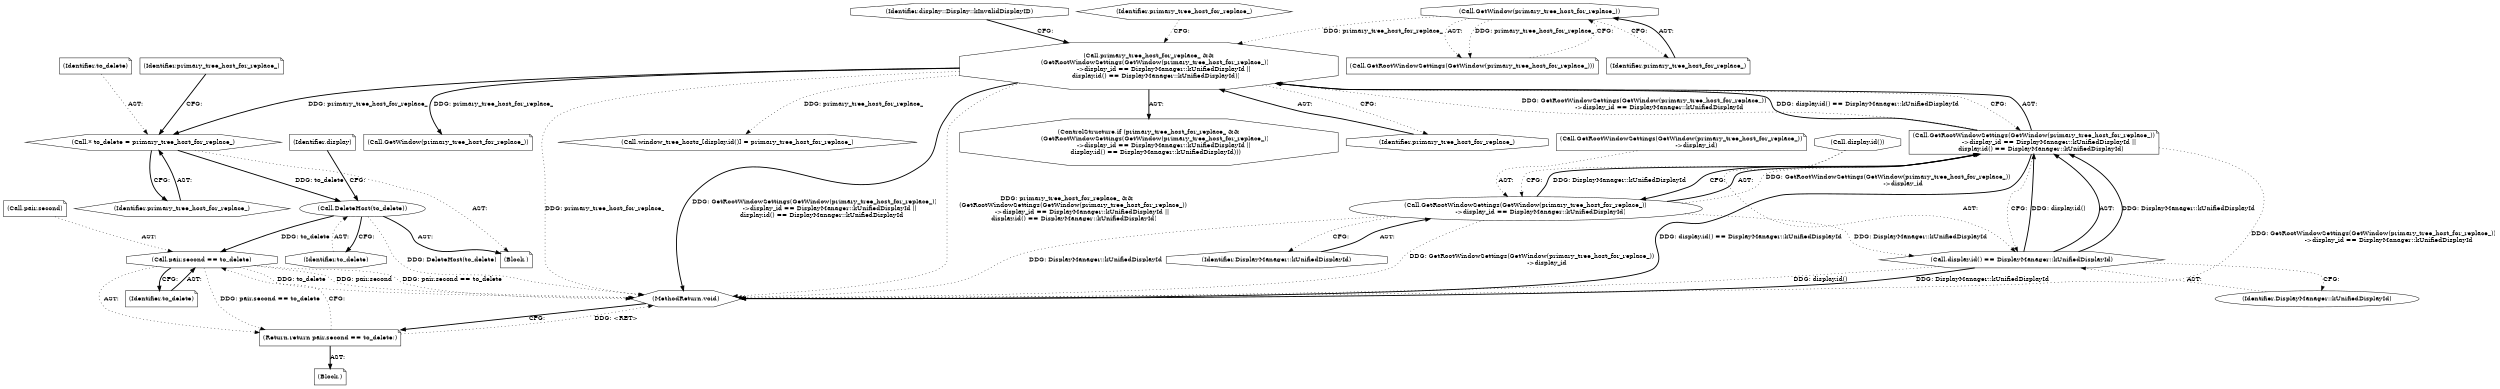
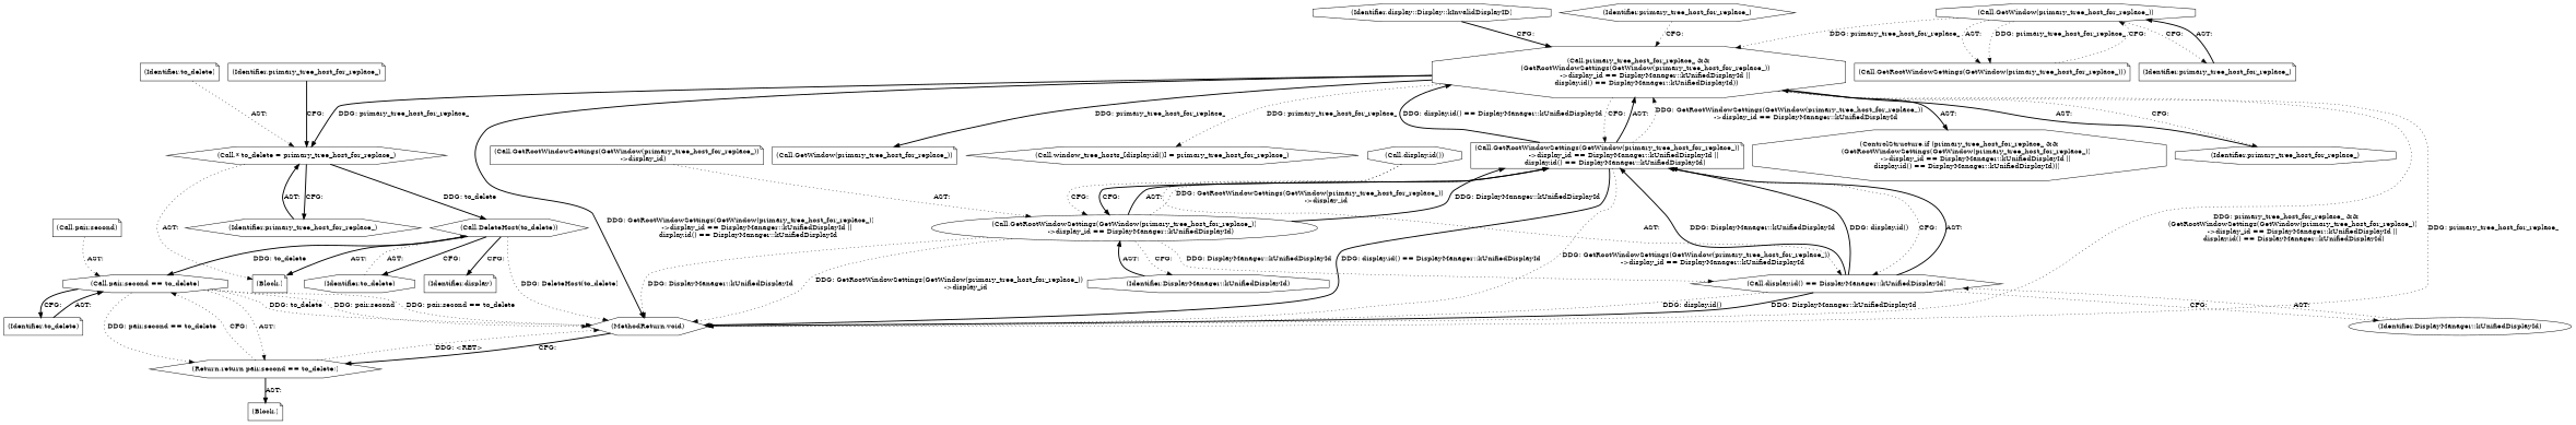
  digraph {
    node [shape=note]
    edge [style=dotted]
-   n1 [label="(Call,DeleteHost(to_delete))" shape=ellipse]
+   n1 [label="(Call,DeleteHost(to_delete))" shape=hexagon]
    n2 [label="(Call,pair.second == to_delete)" shape=octagon]
    n3 [label="(Block,)"]
    n4 [label="(Identifier,to_delete)" shape=octagon]
    n5 [label="(MethodReturn,void)" shape=hexagon]
-   n6 [label="(Return,return pair.second == to_delete;)"]
+   n6 [label="(Return,return pair.second == to_delete;)" shape=hexagon]
    n7 [label="(Identifier,to_delete)"]
    n8 [label="(Call,* to_delete = primary_tree_host_for_replace_)" shape=hexagon]
    n9 [label="(Identifier,primary_tree_host_for_replace_)" shape=hexagon]
    n10 [label="(Call,primary_tree_host_for_replace_ &&\n      (GetRootWindowSettings(GetWindow(primary_tree_host_for_replace_))\n               ->display_id == DisplayManager::kUnifiedDisplayId ||\n       display.id() == DisplayManager::kUnifiedDisplayId))" shape=octagon]
    n11 [label="(Call,GetRootWindowSettings(GetWindow(primary_tree_host_for_replace_))\n               ->display_id == DisplayManager::kUnifiedDisplayId ||\n       display.id() == DisplayManager::kUnifiedDisplayId)"]
    n12 [label="(Call,GetWindow(primary_tree_host_for_replace_))"]
    n13 [label="(Call,window_tree_hosts_[display.id()] = primary_tree_host_for_replace_)" shape=hexagon]
    n14 [label="(ControlStructure,if (primary_tree_host_for_replace_ &&\n      (GetRootWindowSettings(GetWindow(primary_tree_host_for_replace_))\n               ->display_id == DisplayManager::kUnifiedDisplayId ||\n       display.id() == DisplayManager::kUnifiedDisplayId)))" shape=octagon]
    n15 [label="(Identifier,primary_tree_host_for_replace_)" shape=octagon]
    n16 [label="(Call,GetRootWindowSettings(GetWindow(primary_tree_host_for_replace_))\n               ->display_id == DisplayManager::kUnifiedDisplayId)" shape=ellipse]
    n17 [label="(Call,display.id() == DisplayManager::kUnifiedDisplayId)" shape=hexagon]
    n18 [label="(Call,GetWindow(primary_tree_host_for_replace_))" shape=octagon]
    n19 [label="(Call,GetRootWindowSettings(GetWindow(primary_tree_host_for_replace_)))"]
    n20 [label="(Identifier,primary_tree_host_for_replace_)"]
    n21 [label="(Identifier,DisplayManager::kUnifiedDisplayId)" shape=octagon]
    n22 [label="(Identifier,DisplayManager::kUnifiedDisplayId)" shape=ellipse]
    n23 [label="(Block,)"]
    n24 [label="(Identifier,to_delete)"]
    n25 [label="(Identifier,primary_tree_host_for_replace_)"]
    n26 [label="(Identifier,display)"]
    n27 [label="(Identifier,display::Display::kInvalidDisplayID)" shape=octagon]
    n28 [label="(Call,GetRootWindowSettings(GetWindow(primary_tree_host_for_replace_))\n               ->display_id)"]
    n29 [label="(Call,pair.second)"]
    n30 [label="(Call,display.id())" shape=octagon]
    n31 [label="(Identifier,primary_tree_host_for_replace_)" shape=hexagon]
    n1 -> n2 [label="DDG: to_delete" style=bold]
    n1 -> n3 [label="AST: " style=bold]
    n1 -> n4 [label="CFG: " style=bold]
    n1 -> n5 [label="DDG: DeleteHost(to_delete)"]
    n2 -> n5 [label="DDG: to_delete"]
    n2 -> n5 [label="DDG: pair.second"]
    n2 -> n5 [label="DDG: pair.second == to_delete"]
    n2 -> n6 [label="AST: "]
    n2 -> n6 [label="DDG: pair.second == to_delete"]
    n2 -> n7 [label="CFG: " style=bold]
    n4 -> n1 [label="AST: "]
    n5 -> n6 [label="CFG: " style=bold]
    n6 -> n2 [label="CFG: "]
    n6 -> n5 [label="DDG: <RET>"]
    n6 -> n23 [label="AST: " style=bold]
    n7 -> n2 [label="AST: " style=bold]
    n8 -> n1 [label="DDG: to_delete" style=bold]
    n8 -> n3 [label="AST: "]
    n8 -> n9 [label="CFG: " style=bold]
    n9 -> n8 [label="AST: " style=bold]
    n10 -> n5 [label="DDG: primary_tree_host_for_replace_ &&\n      (GetRootWindowSettings(GetWindow(primary_tree_host_for_replace_))\n               ->display_id == DisplayManager::kUnifiedDisplayId ||\n       display.id() == DisplayManager::kUnifiedDisplayId)"]
    n10 -> n5 [label="DDG: primary_tree_host_for_replace_"]
    n10 -> n5 [label="DDG: GetRootWindowSettings(GetWindow(primary_tree_host_for_replace_))\n               ->display_id == DisplayManager::kUnifiedDisplayId ||\n       display.id() == DisplayManager::kUnifiedDisplayId" style=bold]
    n10 -> n8 [label="DDG: primary_tree_host_for_replace_" style=bold]
    n10 -> n11 [label="CFG: "]
    n10 -> n12 [label="DDG: primary_tree_host_for_replace_" style=bold]
    n10 -> n13 [label="DDG: primary_tree_host_for_replace_"]
    n10 -> n14 [label="AST: " style=bold]
    n10 -> n15 [label="CFG: "]
    n11 -> n5 [label="DDG: GetRootWindowSettings(GetWindow(primary_tree_host_for_replace_))\n               ->display_id == DisplayManager::kUnifiedDisplayId"]
    n11 -> n5 [label="DDG: display.id() == DisplayManager::kUnifiedDisplayId" style=bold]
    n11 -> n10 [label="AST: " style=bold]
    n11 -> n10 [label="DDG: GetRootWindowSettings(GetWindow(primary_tree_host_for_replace_))\n               ->display_id == DisplayManager::kUnifiedDisplayId"]
    n11 -> n10 [label="DDG: display.id() == DisplayManager::kUnifiedDisplayId" style=bold]
    n11 -> n16 [label="CFG: " style=bold]
    n11 -> n17 [label="CFG: "]
    n15 -> n10 [label="AST: " style=bold]
    n16 -> n5 [label="DDG: GetRootWindowSettings(GetWindow(primary_tree_host_for_replace_))\n               ->display_id"]
    n16 -> n5 [label="DDG: DisplayManager::kUnifiedDisplayId"]
    n16 -> n11 [label="AST: " style=bold]
    n16 -> n11 [label="DDG: GetRootWindowSettings(GetWindow(primary_tree_host_for_replace_))\n               ->display_id"]
    n16 -> n11 [label="DDG: DisplayManager::kUnifiedDisplayId" style=bold]
    n16 -> n17 [label="DDG: DisplayManager::kUnifiedDisplayId"]
    n16 -> n21 [label="CFG: "]
    n17 -> n5 [label="DDG: display.id()"]
    n17 -> n5 [label="DDG: DisplayManager::kUnifiedDisplayId" style=bold]
    n17 -> n11 [label="AST: " style=bold]
    n17 -> n11 [label="DDG: display.id()" style=bold]
    n17 -> n11 [label="DDG: DisplayManager::kUnifiedDisplayId" style=bold]
    n17 -> n22 [label="CFG: "]
    n18 -> n10 [label="DDG: primary_tree_host_for_replace_"]
    n18 -> n19 [label="AST: "]
    n18 -> n19 [label="DDG: primary_tree_host_for_replace_"]
    n18 -> n20 [label="CFG: "]
    n19 -> n18 [label="CFG: "]
    n20 -> n18 [label="AST: " style=bold]
    n21 -> n16 [label="AST: " style=bold]
    n22 -> n17 [label="AST: "]
    n24 -> n8 [label="AST: "]
    n25 -> n8 [label="CFG: " style=bold]
-   n26 -> n1 [label="CFG: " style=bold]
+   n1 -> n26 [label="CFG: " style=bold]
    n27 -> n10 [label="CFG: " style=bold]
    n28 -> n16 [label="AST: "]
    n29 -> n2 [label="AST: "]
    n30 -> n16 [label="CFG: "]
    n30 -> n17 [label="AST: "]
    n31 -> n10 [label="CFG: "]
  }
